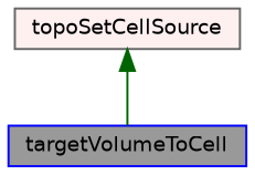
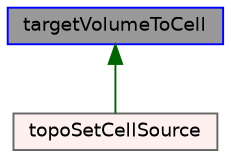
  digraph {
    node [fontname=Helvetica fontsize=10 shape=box style=filled]
    n1 [color=blue fillcolor=grey60 fontcolor=black height=0.2 label=targetVolumeToCell width=0.4]
    n2 [color=gray40 fillcolor="#FFF0F0" height=0.2 label=topoSetCellSource width=0.4]
-   n2 -> n1 [color=darkgreen dir=back fontname=Helvetica fontsize=10 labelfontname=Helvetica labelfontsize=10 style=solid]
+   n1 -> n2 [color=darkgreen dir=back fontname=Helvetica fontsize=10 labelfontname=Helvetica labelfontsize=10 style=solid]
  }
